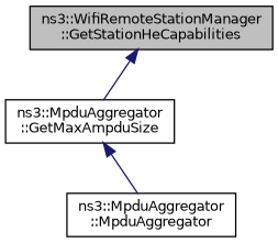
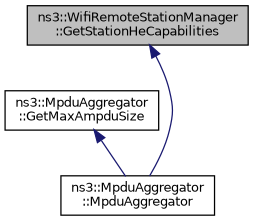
  digraph {
    rankdir=TB
    node [color=black fillcolor=white fontname=Helvetica fontsize=10 shape=record style=filled]
    edge [color=midnightblue dir=back fontname=Helvetica fontsize=10 labelfontname=Helvetica labelfontsize=10 style=solid]
    n1 [fillcolor=grey75 fontcolor=black height=0.2 label="ns3::WifiRemoteStationManager\l::GetStationHeCapabilities" width=0.4]
    n2 [height=0.2 label="ns3::MpduAggregator\l::GetMaxAmpduSize" width=0.4]
    n3 [height=0.2 label="ns3::MpduAggregator\l::MpduAggregator" width=0.4]
-   n1 -> n2
+   n1 -> n3
    n2 -> n3
  }
